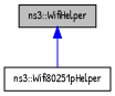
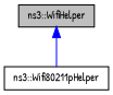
  digraph {
    fontname="Patrick Hand"
    node [color=black fontname="Patrick Hand" fontsize=10 shape=record style=filled]
    n1 [fillcolor=grey75 fontcolor=black height=0.2 label="ns3::WifiHelper" width=0.4]
-   n2 [fillcolor=white height=0.2 label="ns3::Wifi80251pHelper" width=0.4]
+   n2 [fillcolor=white height=0.2 label="ns3::Wifi80211pHelper" width=0.4]
    n1 -> n2 [color=blue dir=back fontname="Patrick Hand" fontsize=10 labelfontname=Helvetica labelfontsize=10 style=solid]
  }
